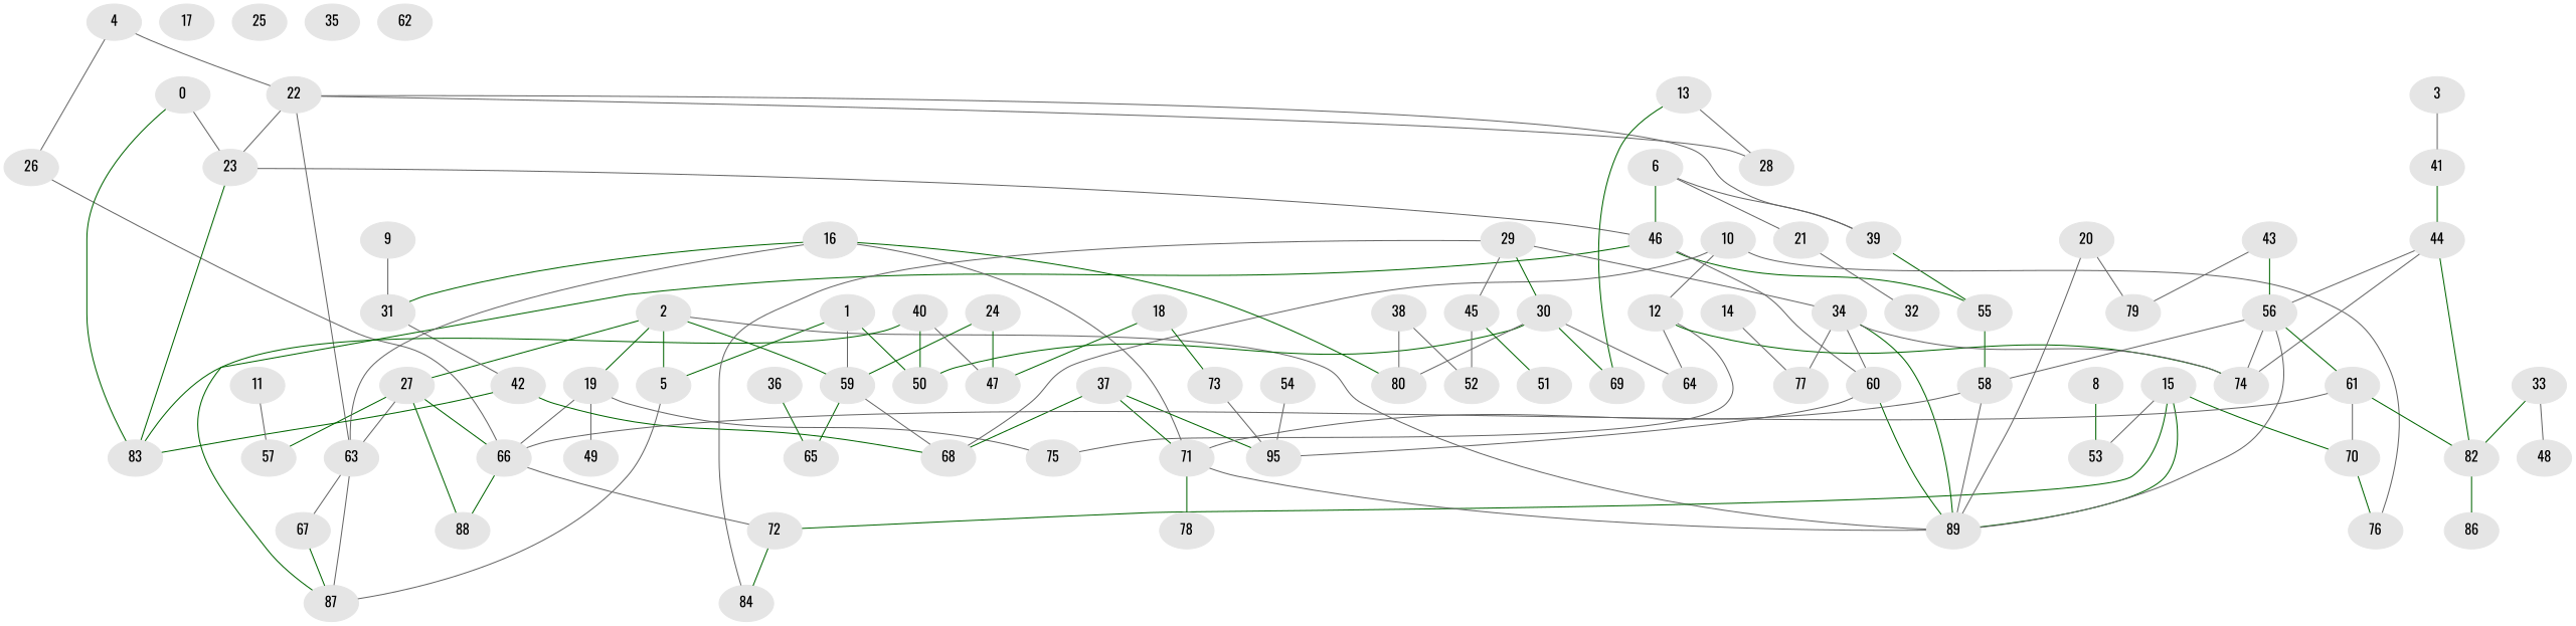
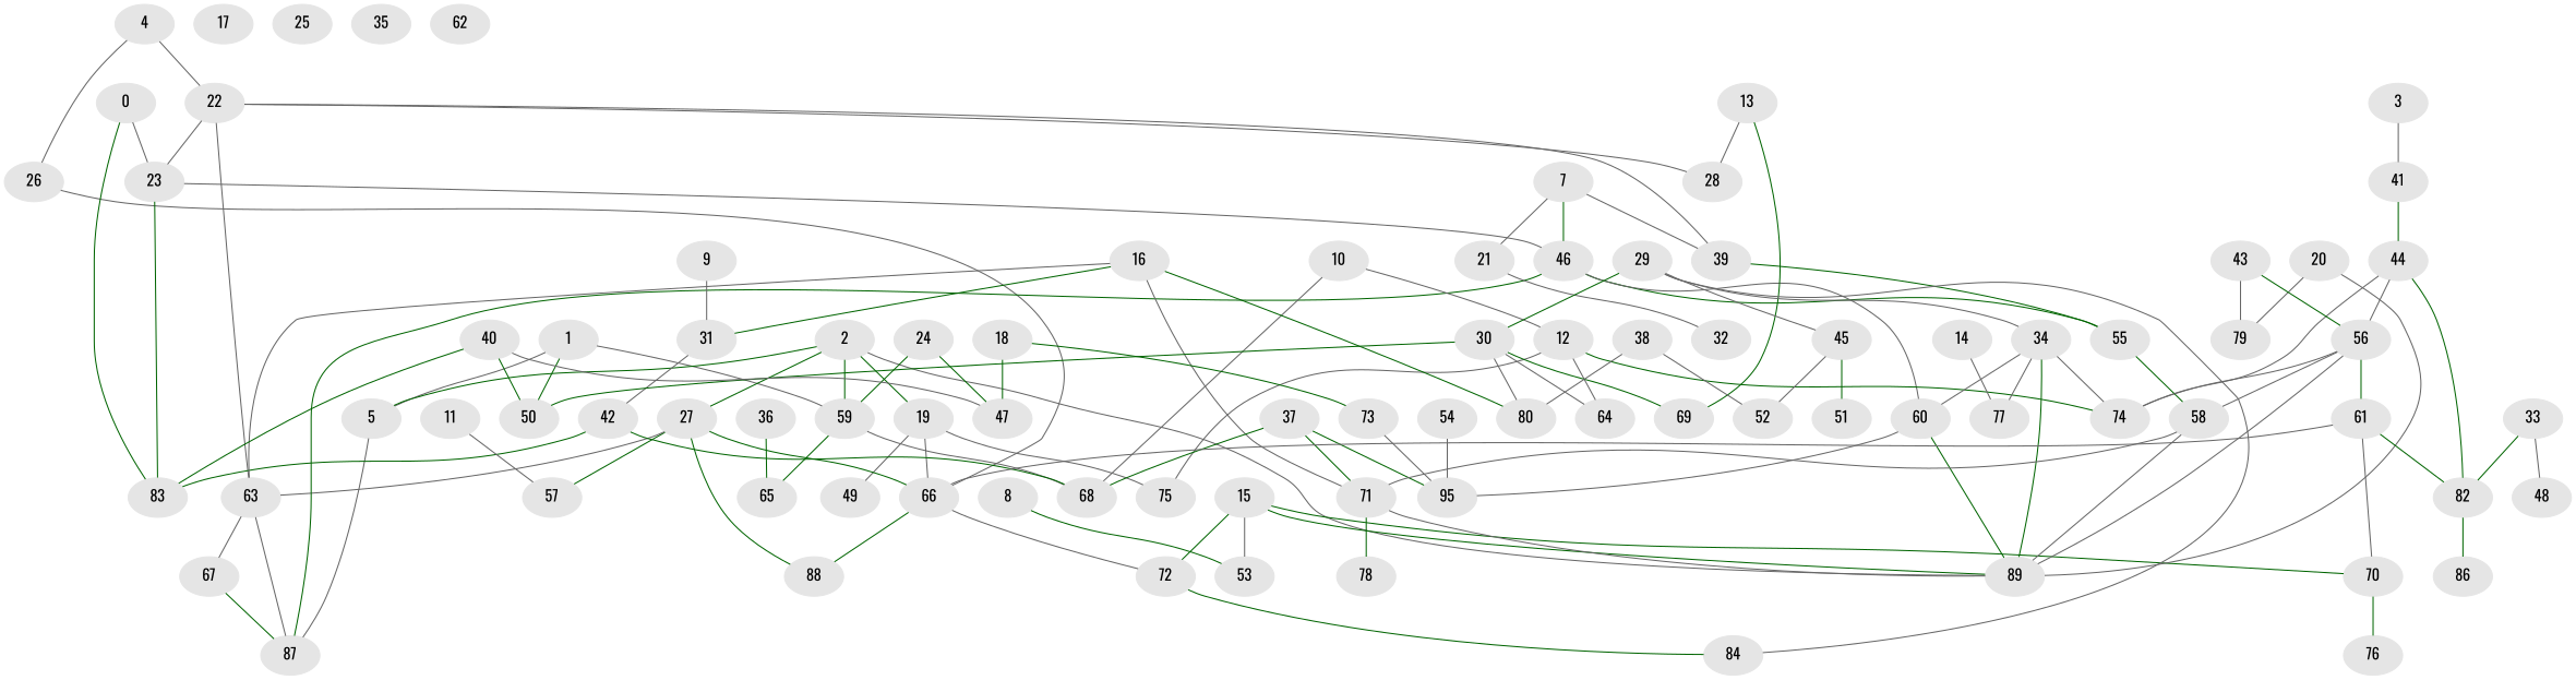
  graph {
    fontname=Oswald
    node [color=gray90 fontname=Oswald style=filled]
    edge [color=gray40 fontname=Oswald]
    1
    5
    50
    59
    87
    68
    65
    2
    19
    27
    n11 [label=89]
    75
    49
    66
    57
    63
    88
    3
    41
    44
    4
    22
    26
    23
    39
    28
    n27 [label=0]
    83
    46
-   7 [label=6]
+   7
    21
    32
    55
    60
    8
    53
    9
    31
    42
    10
    12
    76
    64
    74
    11
    13
    69
    14
    77
    15
    70
    72
    84
    16
    71
    80
    67
    78
    17
    18
    47
    73
    n63 [label=95]
    20
    79
    24
    25
    29
    30
    34
    45
    52
    51
    33
    48
    82
    86
    35
    36
    37
    38
    58
    40
    56
    43
    61
    54
    62
-   1 -- 5 [color=darkgreen]
+   1 -- 5
    1 -- 50 [color=darkgreen]
    1 -- 59
    5 -- 87
    59 -- 68
    59 -- 65 [color=darkgreen]
    2 -- 5 [color=darkgreen]
    2 -- 59 [color=darkgreen]
    2 -- 19 [color=darkgreen]
    2 -- 27 [color=darkgreen]
    2 -- n11
    19 -- 75
    19 -- 49
    19 -- 66
    27 -- 66 [color=darkgreen]
    27 -- 57 [color=darkgreen]
    27 -- 63
    27 -- 88 [color=darkgreen]
    66 -- 88 [color=darkgreen]
    66 -- 72
    63 -- 87
    63 -- 67
    3 -- 41
    41 -- 44 [color=darkgreen]
    44 -- 74
    44 -- 82 [color=darkgreen]
    44 -- 56
    4 -- 22
    4 -- 26
    22 -- 63
    22 -- 23
    22 -- 39
    22 -- 28
    26 -- 66
    23 -- 83 [color=darkgreen]
    23 -- 46
    39 -- 55 [color=darkgreen]
    n27 -- 23
    n27 -- 83 [color=darkgreen]
    46 -- 87 [color=darkgreen]
    46 -- 55 [color=darkgreen]
    46 -- 60
    7 -- 39
    7 -- 46 [color=darkgreen]
    7 -- 21
    21 -- 32
    55 -- 58 [color=darkgreen]
    60 -- n11 [color=darkgreen]
    60 -- n63
    8 -- 53 [color=darkgreen]
    9 -- 31
    31 -- 42
    42 -- 68 [color=darkgreen]
    42 -- 83 [color=darkgreen]
    10 -- 68
    10 -- 12
-   10 -- 76
    12 -- 75
    12 -- 64
    12 -- 74 [color=darkgreen]
    11 -- 57
    13 -- 28
    13 -- 69 [color=darkgreen]
    14 -- 77
    15 -- n11 [color=darkgreen]
    15 -- 53
    15 -- 70 [color=darkgreen]
    15 -- 72 [color=darkgreen]
    70 -- 76 [color=darkgreen]
    72 -- 84 [color=darkgreen]
    16 -- 63
    16 -- 31 [color=darkgreen]
    16 -- 71
    16 -- 80 [color=darkgreen]
    71 -- n11
    71 -- 78 [color=darkgreen]
    67 -- 87 [color=darkgreen]
    18 -- 47 [color=darkgreen]
    18 -- 73 [color=darkgreen]
    73 -- n63
    20 -- n11
    20 -- 79
    24 -- 59 [color=darkgreen]
    24 -- 47 [color=darkgreen]
    29 -- 84
    29 -- 30 [color=darkgreen]
    29 -- 34
    29 -- 45
    30 -- 50 [color=darkgreen]
    30 -- 64
    30 -- 69 [color=darkgreen]
    30 -- 80
    34 -- n11 [color=darkgreen]
    34 -- 60
    34 -- 74
    34 -- 77
    45 -- 52
    45 -- 51 [color=darkgreen]
    33 -- 48
    33 -- 82 [color=darkgreen]
    82 -- 86 [color=darkgreen]
    36 -- 65 [color=darkgreen]
    37 -- 68 [color=darkgreen]
    37 -- 71 [color=darkgreen]
    37 -- n63 [color=darkgreen]
    38 -- 80
    38 -- 52
    58 -- n11
    58 -- 71
    40 -- 50 [color=darkgreen]
    40 -- 83 [color=darkgreen]
    40 -- 47
    56 -- n11
    56 -- 74
    56 -- 58
    56 -- 61 [color=darkgreen]
    43 -- 79
    43 -- 56 [color=darkgreen]
    61 -- 66
    61 -- 70
    61 -- 82 [color=darkgreen]
    54 -- n63
  }
